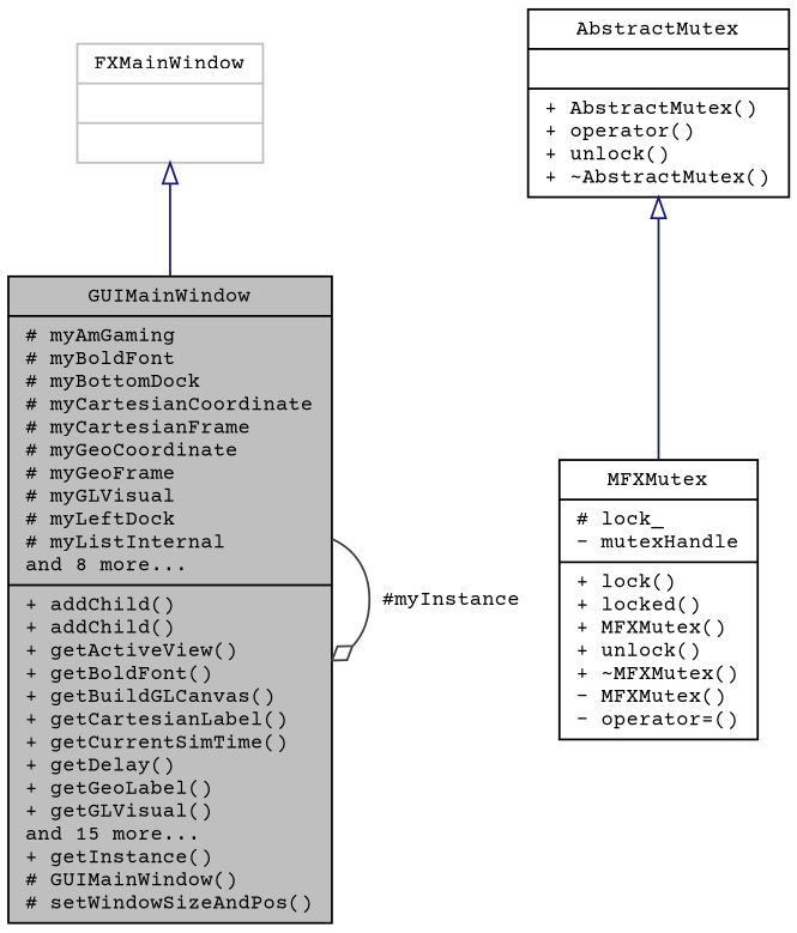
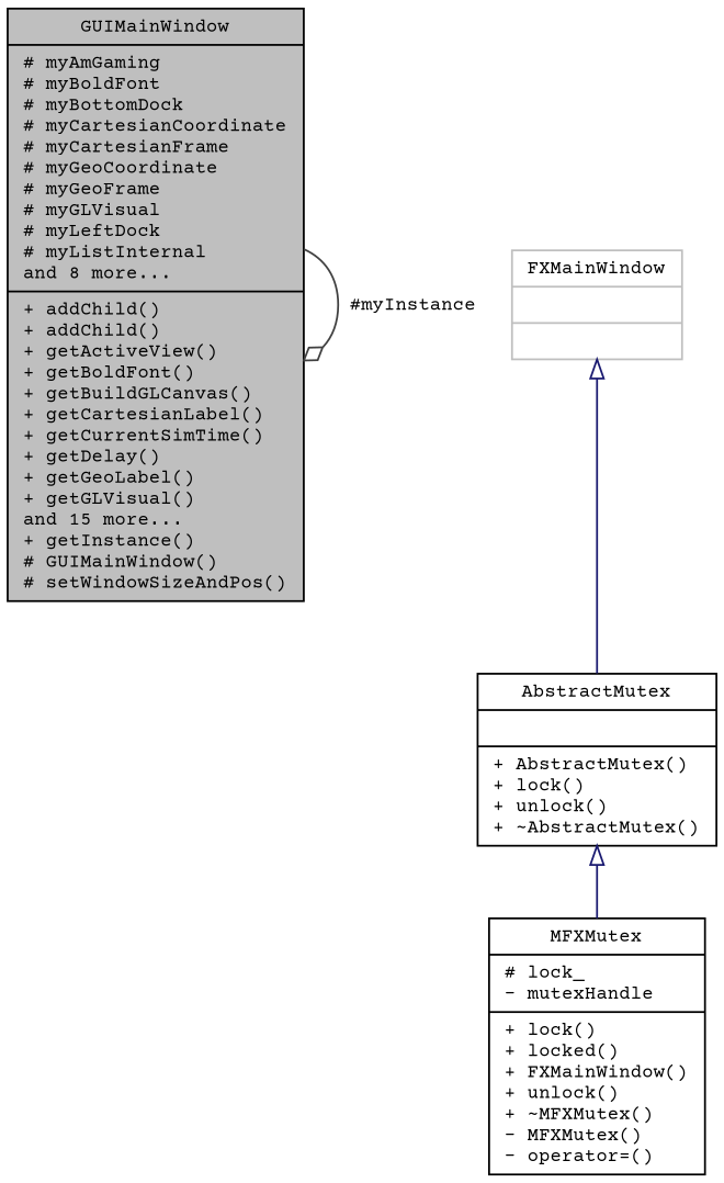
  digraph {
    fontname="Courier Prime"
    node [color=black fillcolor=white fontname="Courier Prime" fontsize=10 shape=record style=filled]
    edge [color=midnightblue fontname="Courier Prime" fontsize=10 labelfontname=Helvetica labelfontsize=10 style=solid arrowtail=onormal dir=back]
    n1 [fillcolor=grey75 fontcolor=black height=0.2 label="{GUIMainWindow\n|# myAmGaming\l# myBoldFont\l# myBottomDock\l# myCartesianCoordinate\l# myCartesianFrame\l# myGeoCoordinate\l# myGeoFrame\l# myGLVisual\l# myLeftDock\l# myListInternal\land 8 more...\l|+ addChild()\l+ addChild()\l+ getActiveView()\l+ getBoldFont()\l+ getBuildGLCanvas()\l+ getCartesianLabel()\l+ getCurrentSimTime()\l+ getDelay()\l+ getGeoLabel()\l+ getGLVisual()\land 15 more...\l+ getInstance()\l# GUIMainWindow()\l# setWindowSizeAndPos()\l}" width=0.4]
    n2 [color=grey75 height=0.2 label="{FXMainWindow\n||}" width=0.4]
-   n3 [height=0.2 label="{MFXMutex\n|# lock_\l- mutexHandle\l|+ lock()\l+ locked()\l+ MFXMutex()\l+ unlock()\l+ ~MFXMutex()\l- MFXMutex()\l- operator=()\l}" width=0.4]
-   n4 [height=0.2 label="{AbstractMutex\n||+ AbstractMutex()\l+ operator()\l+ unlock()\l+ ~AbstractMutex()\l}" width=0.4]
+   n3 [height=0.2 label="{MFXMutex\n|# lock_\l- mutexHandle\l|+ lock()\l+ locked()\l+ FXMainWindow()\l+ unlock()\l+ ~MFXMutex()\l- MFXMutex()\l- operator=()\l}" width=0.4]
+   n4 [height=0.2 label="{AbstractMutex\n||+ AbstractMutex()\l+ lock()\l+ unlock()\l+ ~AbstractMutex()\l}" width=0.4]
    n1 -> n1 [arrowhead=odiamond color=grey25 label=" #myInstance" arrowtail="" dir=""]
-   n2 -> n1
+   n2 -> n4
    n4 -> n3
  }
